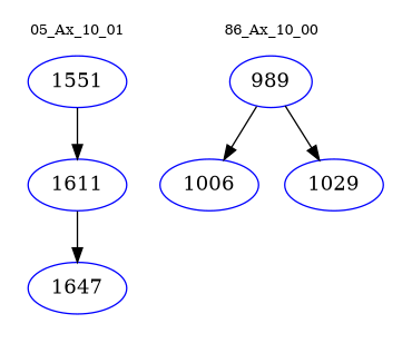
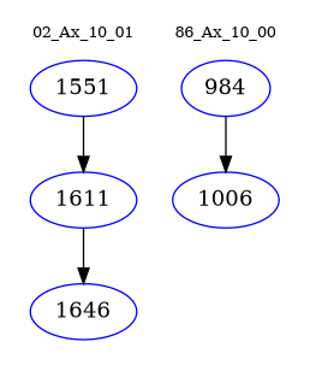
  digraph {
    node [color=blue]
    edge [color=black]
    n1 [label=1611]
    n2 [label=1551]
-   n3 [label=1647]
-   n4 [label=989]
+   n3 [label=1646]
+   n4 [label=984]
    n5 [label=1006]
-   n6 [label=1029]
    subgraph cluster_1 {
      color=white
      fontsize=10
-     label="05_Ax_10_01"
+     label="02_Ax_10_01"
      n1
      n2
      n3
    }
    subgraph cluster_2 {
      color=white
      fontsize=10
      label="86_Ax_10_00"
      n4
      n5
-     n6
    }
    n1 -> n3
    n2 -> n1
    n4 -> n5
-   n4 -> n6
  }
